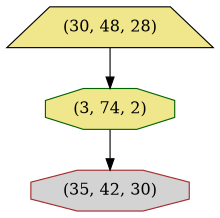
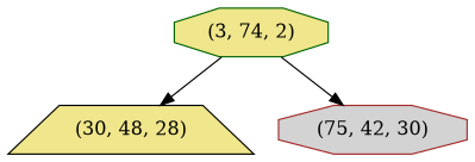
  digraph {
    fontname="DejaVu Serif"
    node [fillcolor=khaki fontname="DejaVu Serif" shape=octagon style=filled]
    edge [fontname="DejaVu Serif"]
    "(3, 74, 2)" [color=darkgreen]
    "(30, 48, 28)" [color=black shape=trapezium]
-   "(35, 42, 30)" [color=brown fillcolor=lightgrey]
-   "(30, 48, 28)" -> "(3, 74, 2)"
+   "(35, 42, 30)" [color=brown fillcolor=lightgrey label="(75, 42, 30)"]
+   "(3, 74, 2)" -> "(30, 48, 28)"
    "(3, 74, 2)" -> "(35, 42, 30)"
  }
